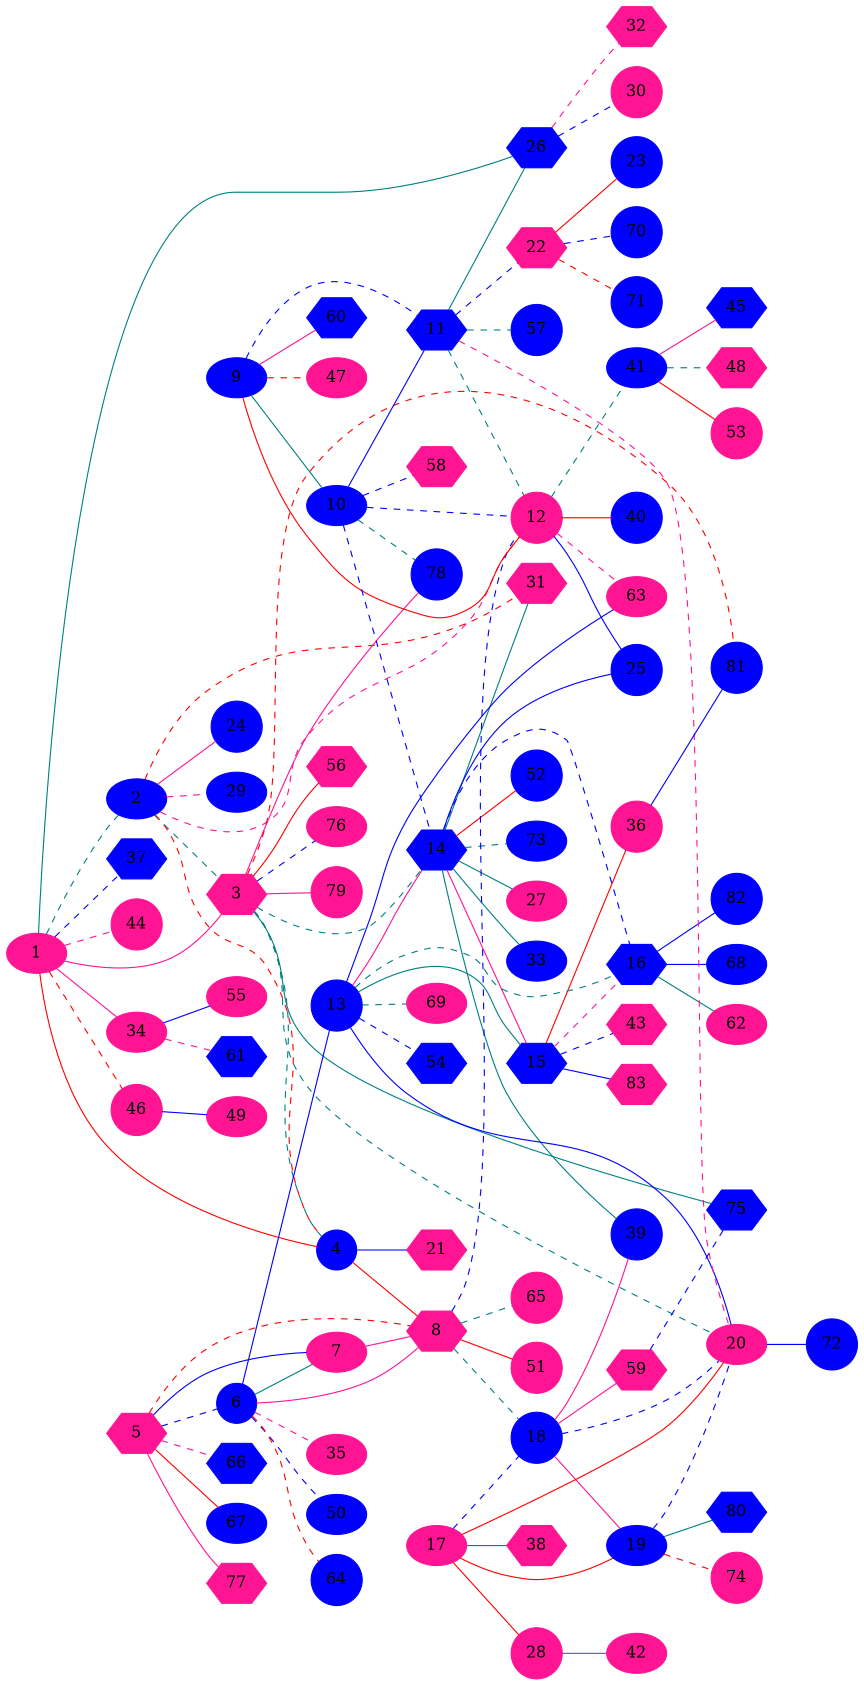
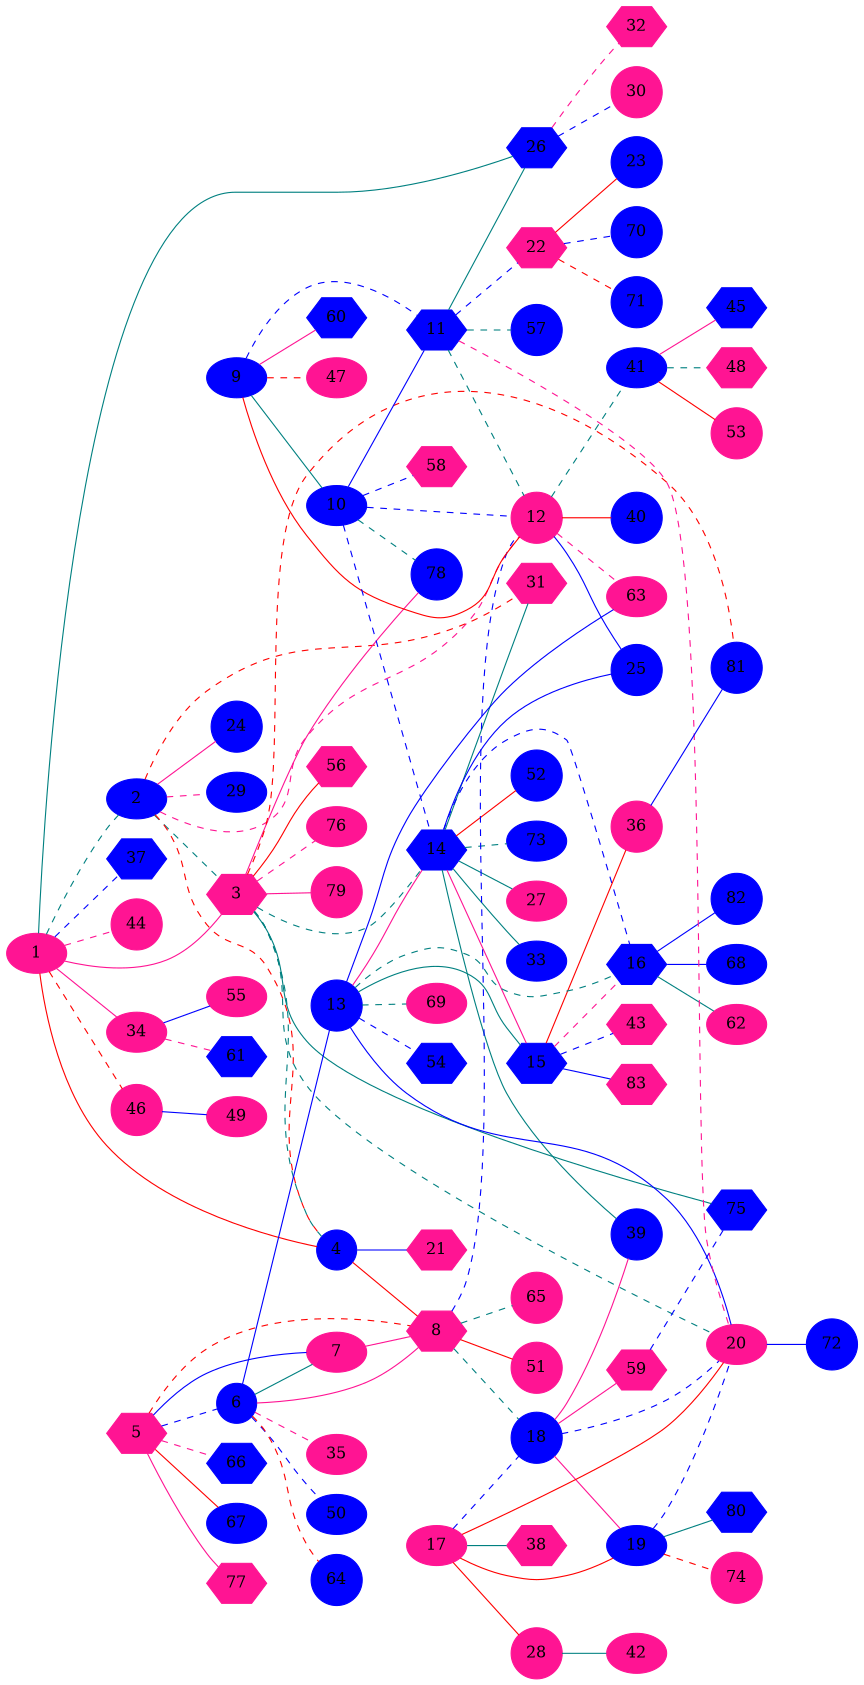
  graph {
    rankdir=LR
    node [color=blue shape=circle style=filled]
    edge [color=blue style=solid]
    1 [color=deeppink shape=ellipse]
    2 [shape=ellipse]
    3 [color=deeppink shape=hexagon]
    4
    26 [shape=hexagon]
    34 [color=deeppink shape=ellipse]
    37 [shape=hexagon]
    44 [color=deeppink]
    46 [color=deeppink]
    12 [color=deeppink]
    24
    29 [shape=ellipse]
    31 [color=deeppink shape=hexagon]
    14 [shape=hexagon]
    20 [color=deeppink shape=ellipse]
    56 [color=deeppink shape=hexagon]
    75 [shape=hexagon]
    76 [color=deeppink shape=ellipse]
    78
    79 [color=deeppink]
    81
    8 [color=deeppink shape=hexagon]
    21 [color=deeppink shape=hexagon]
    30 [color=deeppink]
    32 [color=deeppink shape=hexagon]
    55 [color=deeppink shape=ellipse]
    61 [shape=hexagon]
    49 [color=deeppink shape=ellipse]
    25
    40
    41 [shape=ellipse]
    63 [color=deeppink shape=ellipse]
    15 [shape=hexagon]
    16 [shape=hexagon]
    27 [color=deeppink shape=ellipse]
    33 [shape=ellipse]
    39
    52
    73 [shape=ellipse]
    72
    18
    51 [color=deeppink]
    65 [color=deeppink]
    5 [color=deeppink shape=hexagon]
    6
    7 [color=deeppink shape=ellipse]
    66 [shape=hexagon]
    67 [shape=ellipse]
    77 [color=deeppink shape=hexagon]
    13
    35 [color=deeppink shape=ellipse]
    50 [shape=ellipse]
    64
    54 [shape=hexagon]
    69 [color=deeppink shape=ellipse]
    19 [shape=ellipse]
    59 [color=deeppink shape=hexagon]
    9 [shape=ellipse]
    10 [shape=ellipse]
    11 [shape=hexagon]
    47 [color=deeppink shape=ellipse]
    60 [shape=hexagon]
    58 [color=deeppink shape=hexagon]
    22 [color=deeppink shape=hexagon]
    57
    23
    70
    71
    45 [shape=hexagon]
    48 [color=deeppink shape=hexagon]
    53 [color=deeppink]
    36 [color=deeppink]
    43 [color=deeppink shape=hexagon]
    83 [color=deeppink shape=hexagon]
    62 [color=deeppink shape=ellipse]
    68 [shape=ellipse]
    82
    17 [color=deeppink shape=ellipse]
    28 [color=deeppink]
    38 [color=deeppink shape=hexagon]
    74 [color=deeppink]
    80 [shape=hexagon]
    42 [color=deeppink shape=ellipse]
    1 -- 2 [color=teal style=dashed]
    1 -- 3 [color=deeppink]
    1 -- 4 [color=red]
    1 -- 26 [color=teal]
    1 -- 34 [color=deeppink]
    1 -- 37 [style=dashed]
    1 -- 44 [color=deeppink style=dashed]
    1 -- 46 [color=red style=dashed]
    2 -- 3 [color=teal style=dashed]
    2 -- 4 [color=red style=dashed]
    2 -- 12 [color=deeppink style=dashed]
    2 -- 24 [color=deeppink]
    2 -- 29 [color=deeppink style=dashed]
    2 -- 31 [color=red style=dashed]
    3 -- 4 [color=teal style=dashed]
    3 -- 14 [color=teal style=dashed]
    3 -- 20 [color=teal style=dashed]
    3 -- 56 [color=red]
    3 -- 75 [color=teal]
-   3 -- 76 [style=dashed]
+   3 -- 76 [color=deeppink style=dashed]
    3 -- 78 [color=deeppink]
    3 -- 79 [color=deeppink]
    3 -- 81 [color=red style=dashed]
    4 -- 8 [color=red]
    4 -- 21
    26 -- 30 [style=dashed]
    26 -- 32 [color=deeppink style=dashed]
    34 -- 55
    34 -- 61 [color=deeppink style=dashed]
    46 -- 49
    12 -- 25
    12 -- 40 [color=red]
    12 -- 41 [color=teal style=dashed]
    12 -- 63 [color=deeppink style=dashed]
    14 -- 31 [color=teal]
    14 -- 25
    14 -- 15 [color=deeppink]
    14 -- 16 [style=dashed]
    14 -- 27 [color=teal]
    14 -- 33 [color=teal]
    14 -- 39 [color=teal]
    14 -- 52 [color=red]
    14 -- 73 [color=teal style=dashed]
    20 -- 72
    8 -- 12 [style=dashed]
    8 -- 18 [color=teal style=dashed]
    8 -- 51 [color=red]
    8 -- 65 [color=teal style=dashed]
    41 -- 45 [color=deeppink]
    41 -- 48 [color=teal style=dashed]
    41 -- 53 [color=red]
    15 -- 16 [color=deeppink style=dashed]
    15 -- 36 [color=red]
    15 -- 43 [style=dashed]
    15 -- 83
    16 -- 62 [color=teal]
    16 -- 68
    16 -- 82
    18 -- 20 [style=dashed]
    18 -- 39 [color=deeppink]
    18 -- 19 [color=deeppink]
    18 -- 59 [color=deeppink]
    5 -- 8 [color=red style=dashed]
    5 -- 6 [style=dashed]
    5 -- 7
    5 -- 66 [color=deeppink style=dashed]
    5 -- 67 [color=red]
    5 -- 77 [color=deeppink]
    6 -- 8 [color=deeppink]
    6 -- 7 [color=teal]
    6 -- 13
    6 -- 35 [color=deeppink style=dashed]
    6 -- 50 [style=dashed]
    6 -- 64 [color=red style=dashed]
    7 -- 8 [color=deeppink]
    13 -- 14 [color=deeppink]
    13 -- 20
    13 -- 63
    13 -- 15 [color=teal]
    13 -- 16 [color=teal style=dashed]
    13 -- 54 [style=dashed]
    13 -- 69 [color=teal style=dashed]
    19 -- 20 [style=dashed]
    19 -- 74 [color=red style=dashed]
    19 -- 80 [color=teal]
    59 -- 75 [style=dashed]
    9 -- 12 [color=red]
    9 -- 10 [color=teal]
    9 -- 11 [style=dashed]
    9 -- 47 [color=red style=dashed]
    9 -- 60 [color=deeppink]
    10 -- 12 [style=dashed]
    10 -- 14 [style=dashed]
    10 -- 78 [color=teal style=dashed]
    10 -- 11
    10 -- 58 [style=dashed]
    11 -- 26 [color=teal]
    11 -- 12 [color=teal style=dashed]
    11 -- 20 [color=deeppink style=dashed]
    11 -- 22 [style=dashed]
    11 -- 57 [color=teal style=dashed]
    22 -- 23 [color=red]
    22 -- 70 [style=dashed]
    22 -- 71 [color=red style=dashed]
    36 -- 81
    17 -- 20 [color=red]
    17 -- 18 [style=dashed]
    17 -- 19 [color=red]
    17 -- 28 [color=red]
    17 -- 38 [color=teal]
    28 -- 42 [color=teal]
  }
